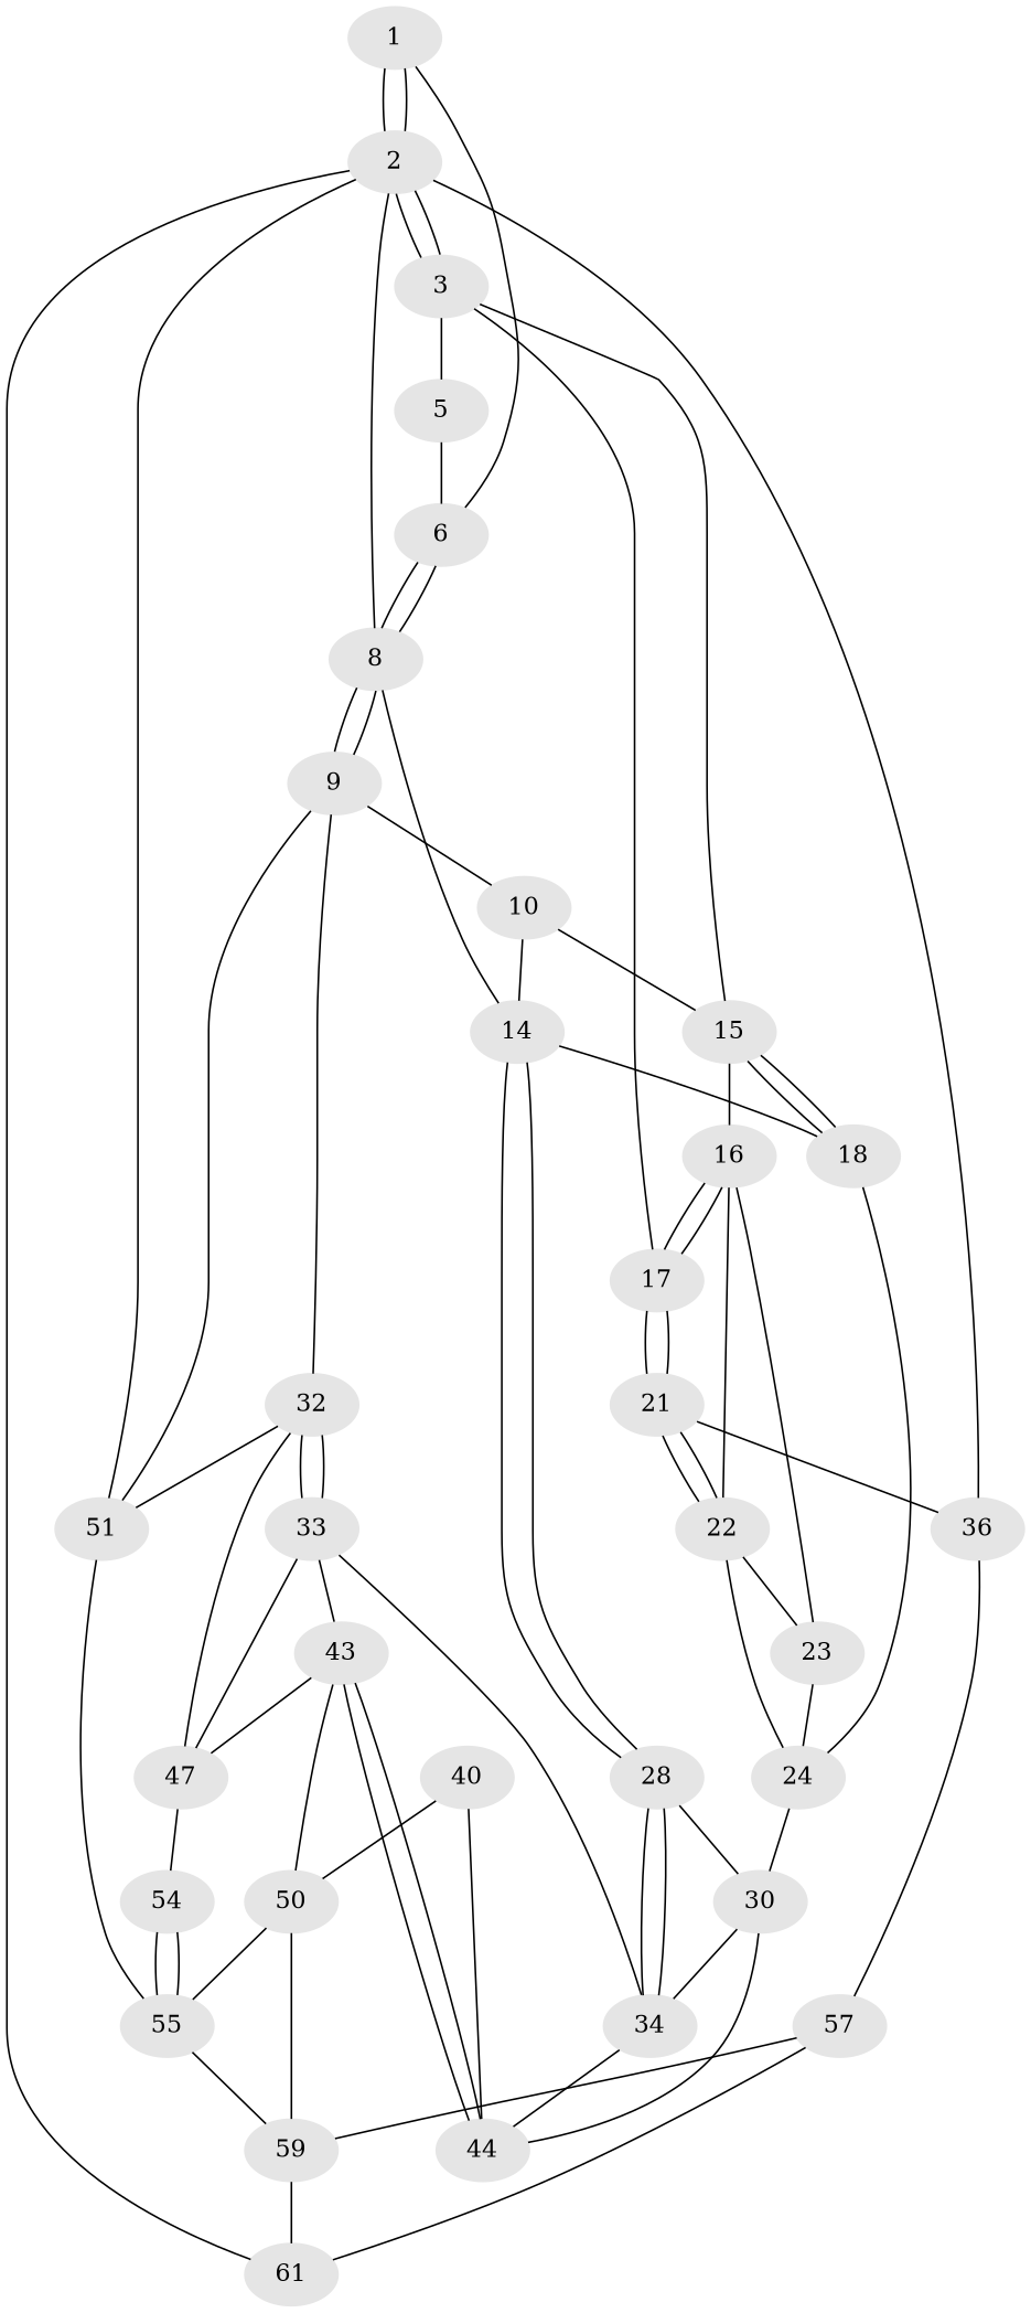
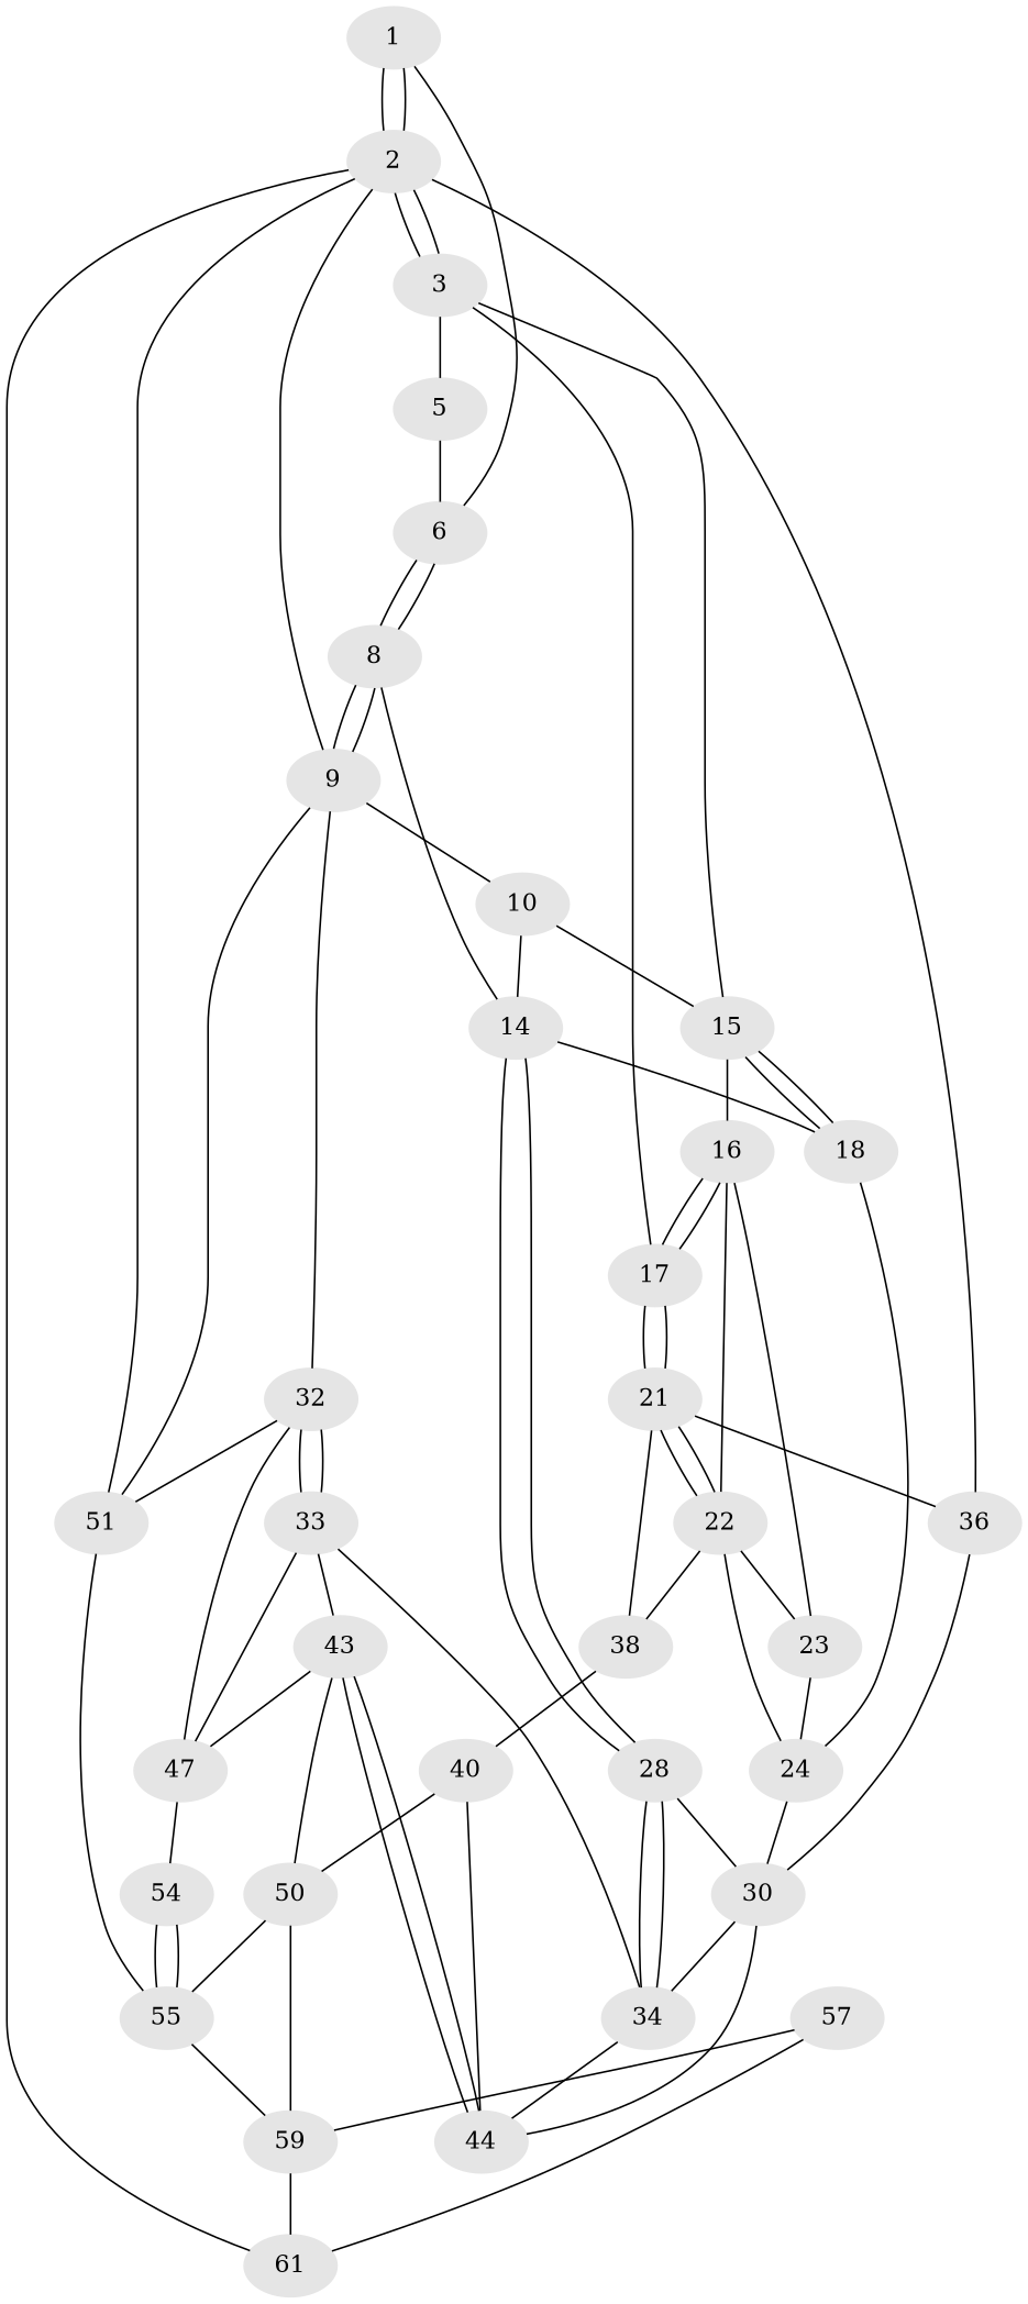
  graph {
    node [color=gray90 style=filled]
    2 [super="+37"]
    1
    6 [super="+7"]
    3 [super="+4"]
    9 [super="+27"]
    36
    51 [super="+63"]
    61
    8 [super="+13"]
    5
    n11 [label=15 super="+12"]
    17
    10
    32 [super="+46"]
    57 [super="+58"]
    55 [super="+62"]
    16 [super="+19"]
    18 [super="+20"]
    21 [super="+35"]
    14 [super="+15"]
    28 [super="+29"]
    33 [super="+42"]
    47 [super="+52"]
    23
    22 [super="+26"]
    24 [super="+25"]
    30 [super="+31"]
    34 [super="+39"]
+   38 [super="+41"]
    40 [super="+48"]
    44 [super="+45"]
    50 [super="+56"]
    43 [super="+49"]
    54
    59 [super="+60"]
    2 -- 3
    2 -- 3
-   2 -- 8
+   2 -- 9
    2 -- 36
    2 -- 51
    2 -- 61
    1 -- 2
    1 -- 2
    1 -- 6
    6 -- 8
    6 -- 8
    3 -- 5
    3 -- n11
    3 -- 17
    9 -- 51
    9 -- 10
    9 -- 32
-   36 -- 57
+   36 -- 30
    51 -- 55
    8 -- 9 [weight=2]
    8 -- 9
    8 -- 14
    5 -- 6
    n11 -- 16
    n11 -- 18
    n11 -- 18
    17 -- 21
    17 -- 21
    10 -- n11
    10 -- 14
    32 -- 51
    32 -- 33
    32 -- 33
    32 -- 47
    57 -- 61
    57 -- 59
    55 -- 59
    16 -- 17
    16 -- 17
    16 -- 23
    16 -- 22
    18 -- 24
    21 -- 36
    21 -- 22
    21 -- 22
+   21 -- 38
    14 -- 18
    14 -- 28
    14 -- 28
    28 -- 30
    28 -- 34 [weight=2]
    28 -- 34
    33 -- 47
    33 -- 34
    33 -- 43
    47 -- 54
    23 -- 24
    22 -- 23
    22 -- 24
+   22 -- 38
    24 -- 30
    30 -- 34
    30 -- 44
    34 -- 44
+   38 -- 40
    40 -- 44
    40 -- 50
    50 -- 55
    50 -- 59
    43 -- 47
    43 -- 44
    43 -- 44
    43 -- 50
    54 -- 55
    54 -- 55
    59 -- 61
  }
